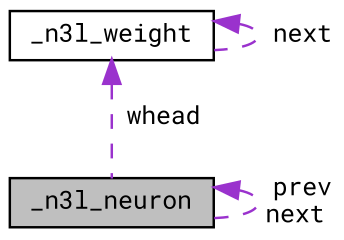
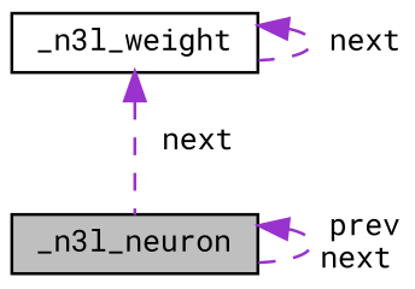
  digraph {
    fontname="Roboto Mono"
    node [color=black fontname="Roboto Mono" fontsize=10 shape=record style=filled]
    edge [color=darkorchid3 dir=back fontname="Roboto Mono" fontsize=10 labelfontname=Helvetica labelfontsize=10 style=dashed]
    n1 [fillcolor=grey75 fontcolor=black height=0.2 label=_n3l_neuron width=0.4]
    n2 [fillcolor=white height=0.2 label=_n3l_weight width=0.4]
    n1 -> n1 [label=" prev\nnext"]
-   n2 -> n1 [label=" whead"]
+   n2 -> n1 [label=" next"]
    n2 -> n2 [label=" next"]
  }
